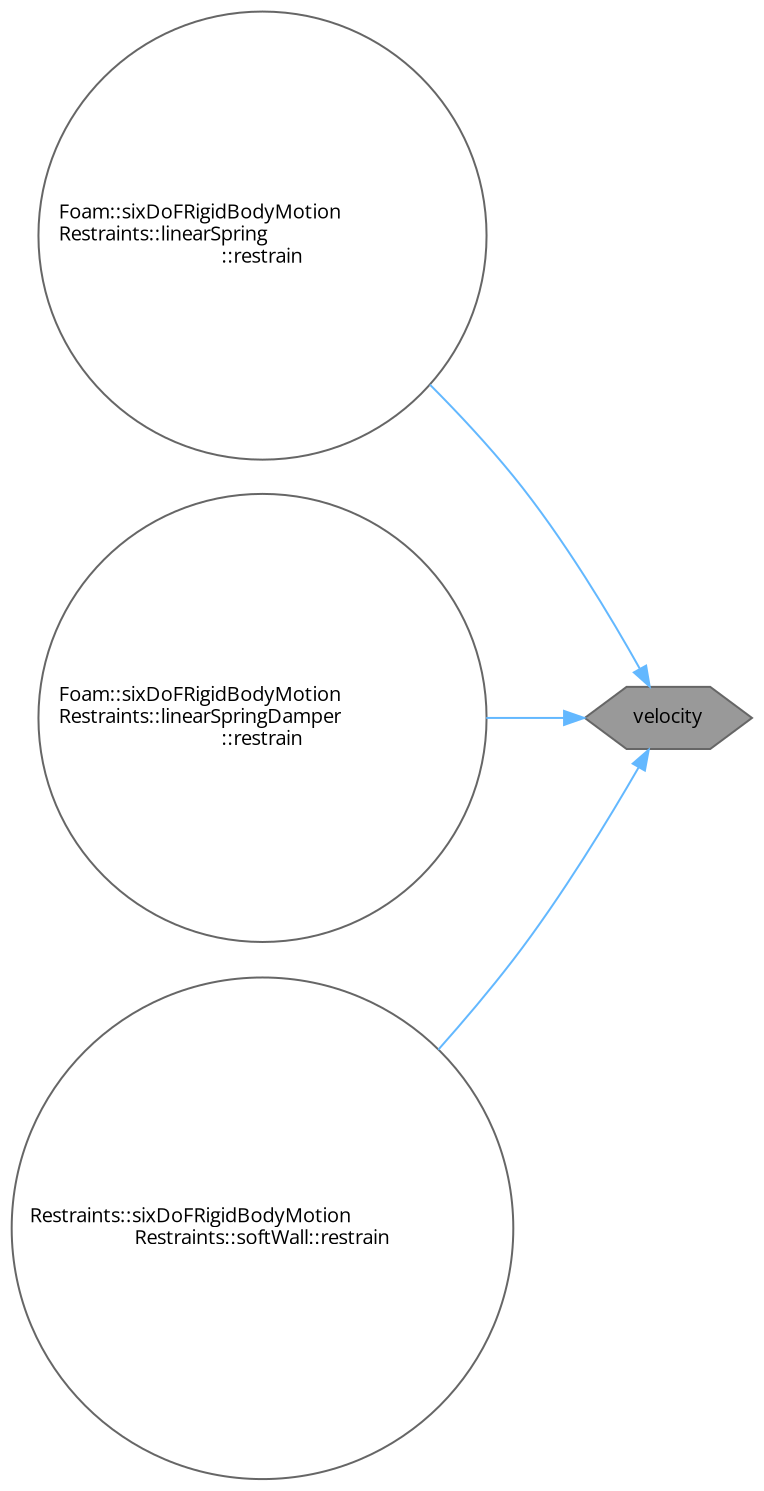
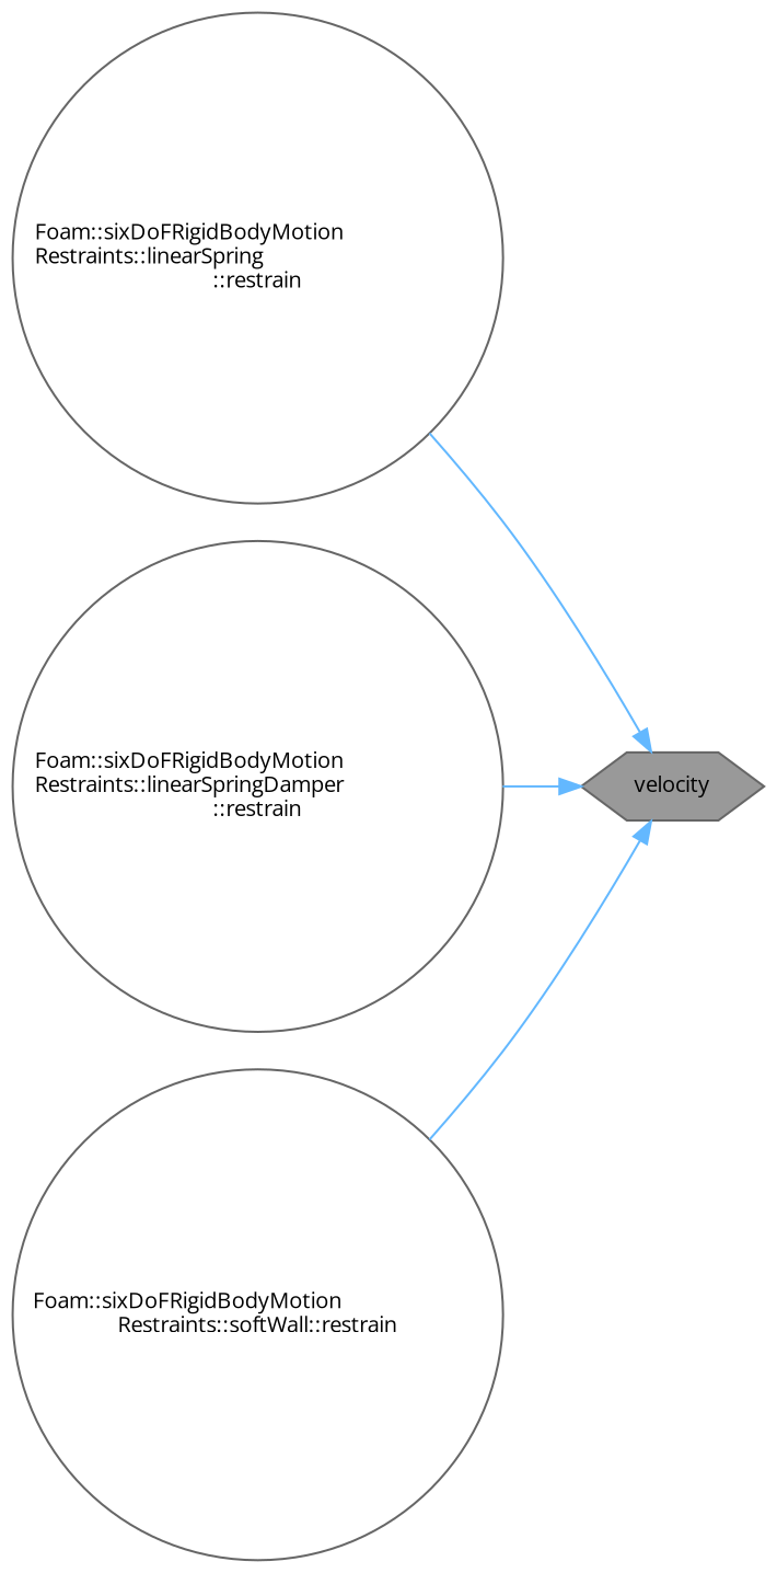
  digraph {
    rankdir=RL
    fontname="Open Sans"
    node [color=grey40 fillcolor=white fontname="Open Sans" fontsize=10 shape=circle style=filled]
    edge [color=steelblue1 dir=back fontname="Open Sans" fontsize=10 labelfontname=Helvetica labelfontsize=10 style=solid]
    n1 [color=gray40 fillcolor=grey60 fontcolor=black height=0.2 label=velocity shape=hexagon width=0.4]
    n2 [height=0.2 label="Foam::sixDoFRigidBodyMotion\lRestraints::linearSpring\l::restrain" width=0.4]
    n3 [height=0.2 label="Foam::sixDoFRigidBodyMotion\lRestraints::linearSpringDamper\l::restrain" width=0.4]
-   n4 [height=0.2 label="Restraints::sixDoFRigidBodyMotion\lRestraints::softWall::restrain" width=0.4]
+   n4 [height=0.2 label="Foam::sixDoFRigidBodyMotion\lRestraints::softWall::restrain" width=0.4]
    n1 -> n2
    n1 -> n3
    n1 -> n4
  }
